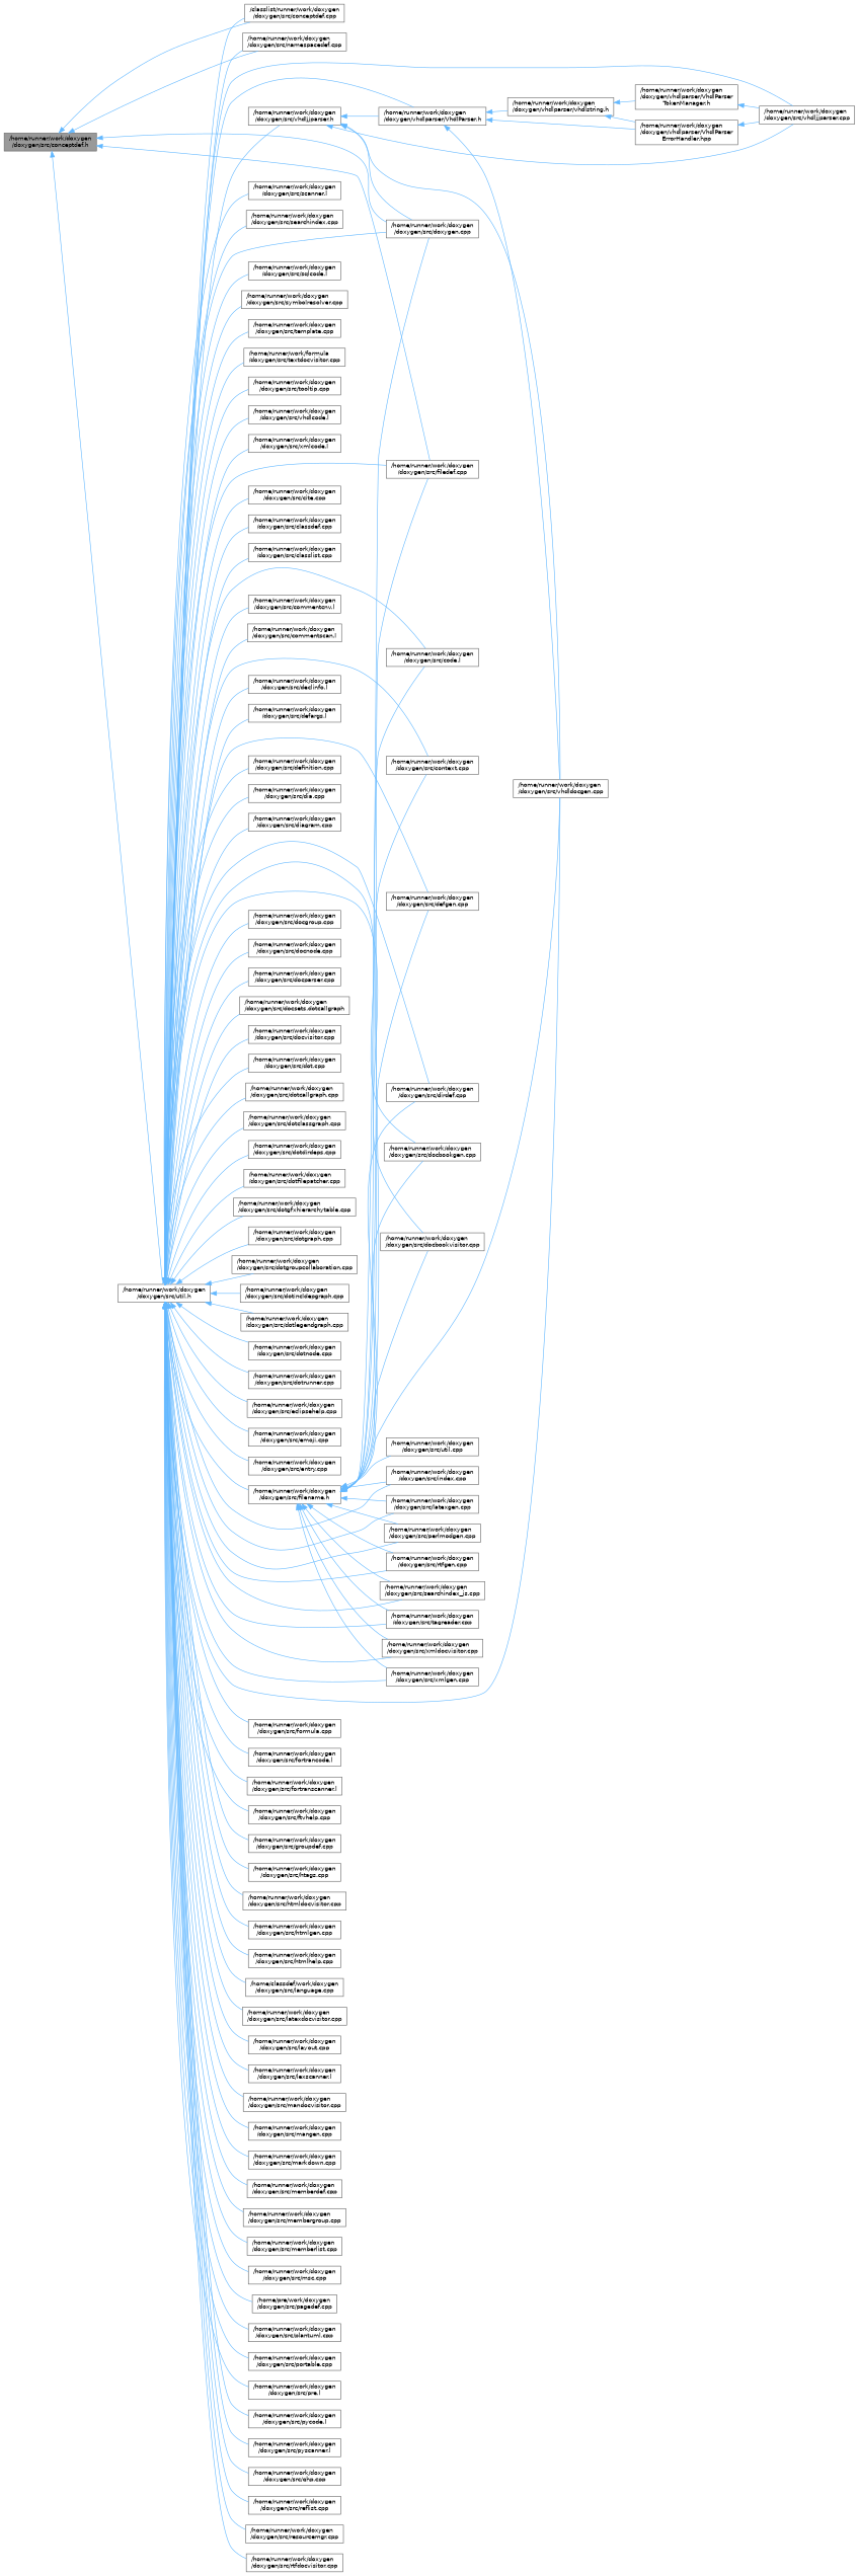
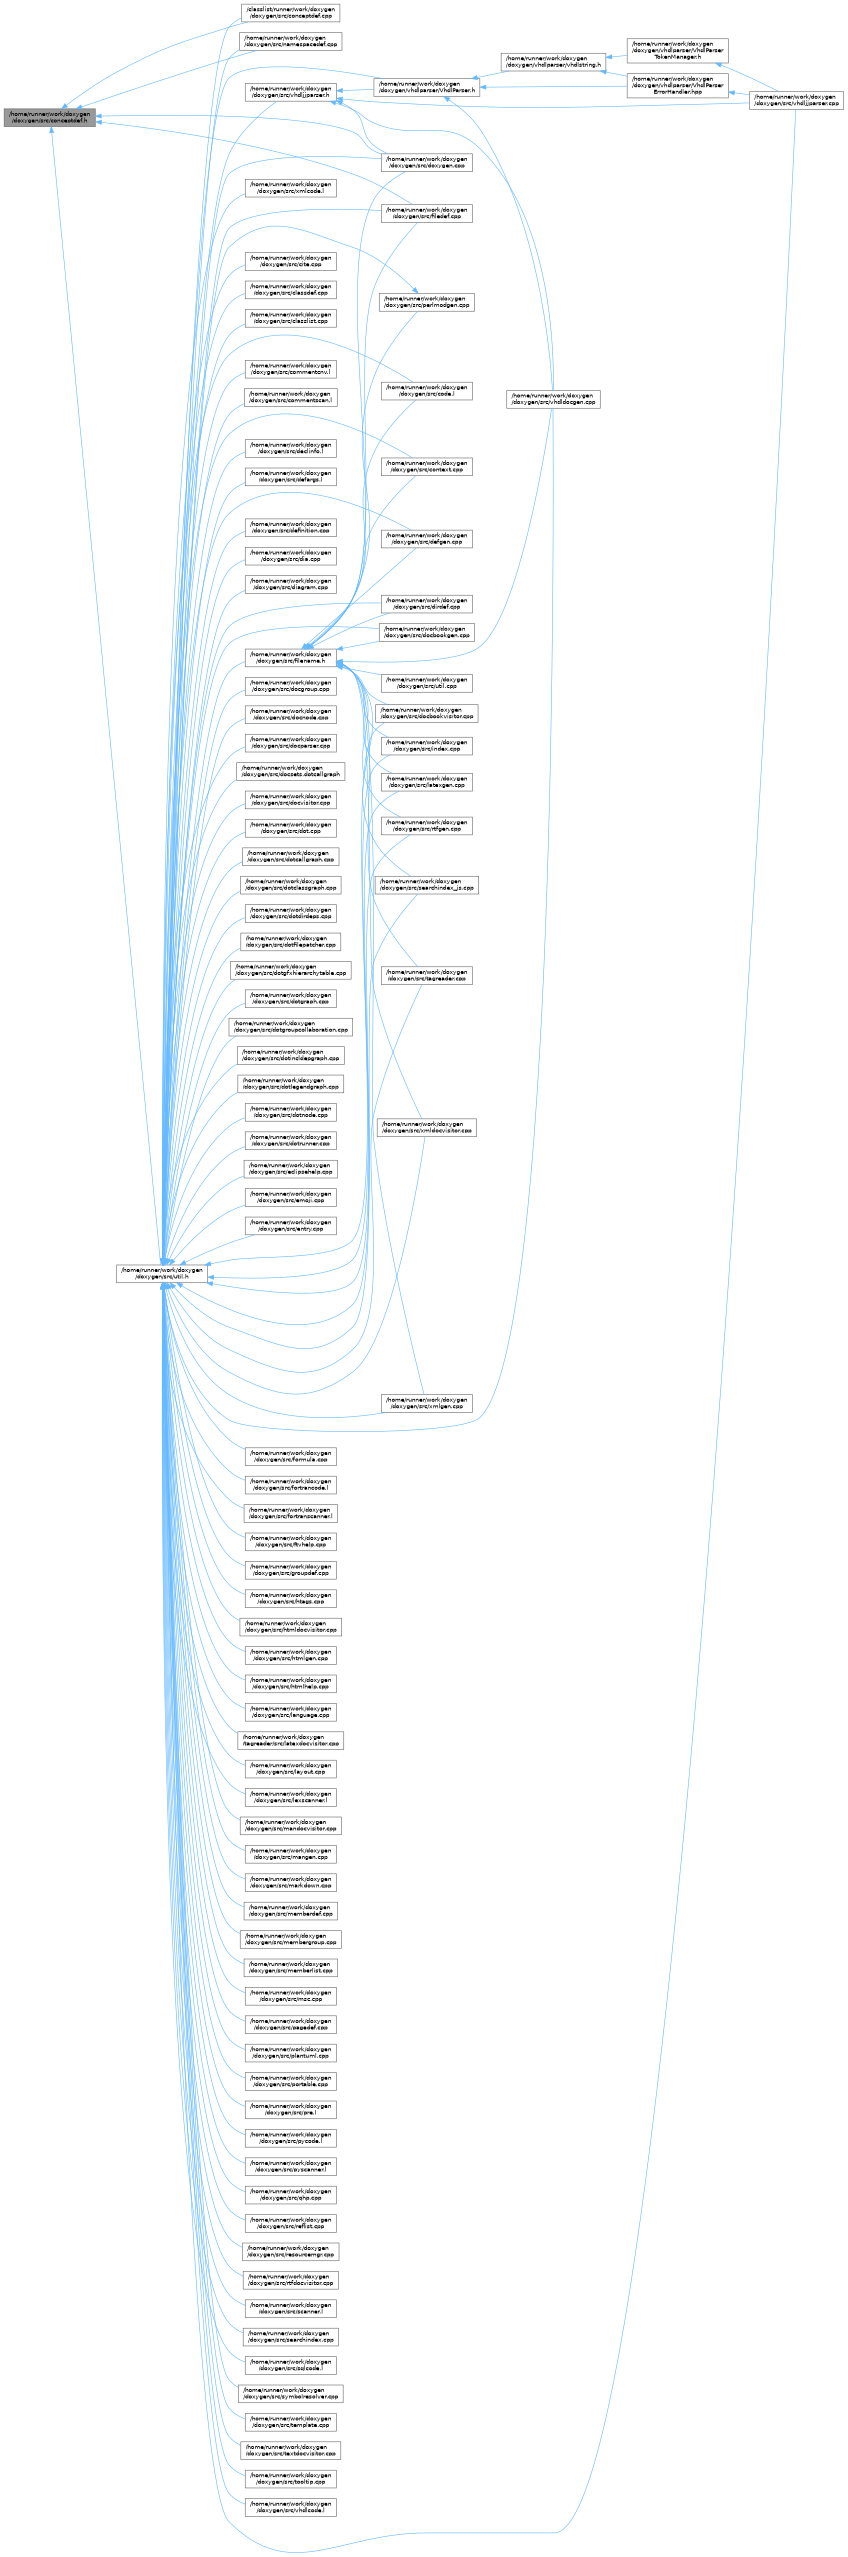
  digraph {
    rankdir=LR
    node [color=grey40 fillcolor=white fontname=Helvetica fontsize=10 shape=box style=filled]
    edge [color=steelblue1 dir=back fontname=Helvetica fontsize=10 labelfontname=Helvetica labelfontsize=10 style=solid]
    n1 [color=gray40 fillcolor=grey60 fontcolor=black height=0.2 label="/home/runner/work/doxygen\l/doxygen/src/conceptdef.h" width=0.4]
    n2 [height=0.2 label="/classlist/runner/work/doxygen\l/doxygen/src/conceptdef.cpp" width=0.4]
    n3 [height=0.2 label="/home/runner/work/doxygen\l/doxygen/src/doxygen.cpp" width=0.4]
    n4 [height=0.2 label="/home/runner/work/doxygen\l/doxygen/src/filedef.cpp" width=0.4]
    n5 [height=0.2 label="/home/runner/work/doxygen\l/doxygen/src/namespacedef.cpp" width=0.4]
    n6 [height=0.2 label="/home/runner/work/doxygen\l/doxygen/src/util.h" width=0.4]
    n7 [height=0.2 label="/home/runner/work/doxygen\l/doxygen/src/cite.cpp" width=0.4]
    n8 [height=0.2 label="/home/runner/work/doxygen\l/doxygen/src/classdef.cpp" width=0.4]
    n9 [height=0.2 label="/home/runner/work/doxygen\l/doxygen/src/classlist.cpp" width=0.4]
    n10 [height=0.2 label="/home/runner/work/doxygen\l/doxygen/src/code.l" width=0.4]
    n11 [height=0.2 label="/home/runner/work/doxygen\l/doxygen/src/commentcnv.l" width=0.4]
    n12 [height=0.2 label="/home/runner/work/doxygen\l/doxygen/src/commentscan.l" width=0.4]
    n13 [height=0.2 label="/home/runner/work/doxygen\l/doxygen/src/context.cpp" width=0.4]
    n14 [height=0.2 label="/home/runner/work/doxygen\l/doxygen/src/declinfo.l" width=0.4]
    n15 [height=0.2 label="/home/runner/work/doxygen\l/doxygen/src/defargs.l" width=0.4]
    n16 [height=0.2 label="/home/runner/work/doxygen\l/doxygen/src/defgen.cpp" width=0.4]
    n17 [height=0.2 label="/home/runner/work/doxygen\l/doxygen/src/definition.cpp" width=0.4]
    n18 [height=0.2 label="/home/runner/work/doxygen\l/doxygen/src/dia.cpp" width=0.4]
    n19 [height=0.2 label="/home/runner/work/doxygen\l/doxygen/src/diagram.cpp" width=0.4]
    n20 [height=0.2 label="/home/runner/work/doxygen\l/doxygen/src/dirdef.cpp" width=0.4]
    n21 [height=0.2 label="/home/runner/work/doxygen\l/doxygen/src/docbookgen.cpp" width=0.4]
    n22 [height=0.2 label="/home/runner/work/doxygen\l/doxygen/src/docbookvisitor.cpp" width=0.4]
    n23 [height=0.2 label="/home/runner/work/doxygen\l/doxygen/src/docgroup.cpp" width=0.4]
    n24 [height=0.2 label="/home/runner/work/doxygen\l/doxygen/src/docnode.cpp" width=0.4]
    n25 [height=0.2 label="/home/runner/work/doxygen\l/doxygen/src/docparser.cpp" width=0.4]
    n26 [height=0.2 label="/home/runner/work/doxygen\l/doxygen/src/docsets.dotcallgraph" width=0.4]
    n27 [height=0.2 label="/home/runner/work/doxygen\l/doxygen/src/docvisitor.cpp" width=0.4]
    n28 [height=0.2 label="/home/runner/work/doxygen\l/doxygen/src/dot.cpp" width=0.4]
    n29 [height=0.2 label="/home/runner/work/doxygen\l/doxygen/src/dotcallgraph.cpp" width=0.4]
    n30 [height=0.2 label="/home/runner/work/doxygen\l/doxygen/src/dotclassgraph.cpp" width=0.4]
    n31 [height=0.2 label="/home/runner/work/doxygen\l/doxygen/src/dotdirdeps.cpp" width=0.4]
    n32 [height=0.2 label="/home/runner/work/doxygen\l/doxygen/src/dotfilepatcher.cpp" width=0.4]
    n33 [height=0.2 label="/home/runner/work/doxygen\l/doxygen/src/dotgfxhierarchytable.cpp" width=0.4]
    n34 [height=0.2 label="/home/runner/work/doxygen\l/doxygen/src/dotgraph.cpp" width=0.4]
    n35 [height=0.2 label="/home/runner/work/doxygen\l/doxygen/src/dotgroupcollaboration.cpp" width=0.4]
    n36 [height=0.2 label="/home/runner/work/doxygen\l/doxygen/src/dotincldepgraph.cpp" width=0.4]
    n37 [height=0.2 label="/home/runner/work/doxygen\l/doxygen/src/dotlegendgraph.cpp" width=0.4]
    n38 [height=0.2 label="/home/runner/work/doxygen\l/doxygen/src/dotnode.cpp" width=0.4]
    n39 [height=0.2 label="/home/runner/work/doxygen\l/doxygen/src/dotrunner.cpp" width=0.4]
    n40 [height=0.2 label="/home/runner/work/doxygen\l/doxygen/src/eclipsehelp.cpp" width=0.4]
    n41 [height=0.2 label="/home/runner/work/doxygen\l/doxygen/src/emoji.cpp" width=0.4]
    n42 [height=0.2 label="/home/runner/work/doxygen\l/doxygen/src/entry.cpp" width=0.4]
    n43 [height=0.2 label="/home/runner/work/doxygen\l/doxygen/src/filename.h" width=0.4]
    n44 [height=0.2 label="/home/runner/work/doxygen\l/doxygen/src/index.cpp" width=0.4]
    n45 [height=0.2 label="/home/runner/work/doxygen\l/doxygen/src/latexgen.cpp" width=0.4]
    n46 [height=0.2 label="/home/runner/work/doxygen\l/doxygen/src/perlmodgen.cpp" width=0.4]
    n47 [height=0.2 label="/home/runner/work/doxygen\l/doxygen/src/rtfgen.cpp" width=0.4]
    n48 [height=0.2 label="/home/runner/work/doxygen\l/doxygen/src/searchindex_js.cpp" width=0.4]
    n49 [height=0.2 label="/home/runner/work/doxygen\l/doxygen/src/tagreader.cpp" width=0.4]
    n50 [height=0.2 label="/home/runner/work/doxygen\l/doxygen/src/vhdldocgen.cpp" width=0.4]
    n51 [height=0.2 label="/home/runner/work/doxygen\l/doxygen/src/xmldocvisitor.cpp" width=0.4]
    n52 [height=0.2 label="/home/runner/work/doxygen\l/doxygen/src/xmlgen.cpp" width=0.4]
    n53 [height=0.2 label="/home/runner/work/doxygen\l/doxygen/src/formula.cpp" width=0.4]
    n54 [height=0.2 label="/home/runner/work/doxygen\l/doxygen/src/fortrancode.l" width=0.4]
    n55 [height=0.2 label="/home/runner/work/doxygen\l/doxygen/src/fortranscanner.l" width=0.4]
    n56 [height=0.2 label="/home/runner/work/doxygen\l/doxygen/src/ftvhelp.cpp" width=0.4]
    n57 [height=0.2 label="/home/runner/work/doxygen\l/doxygen/src/groupdef.cpp" width=0.4]
    n58 [height=0.2 label="/home/runner/work/doxygen\l/doxygen/src/htags.cpp" width=0.4]
    n59 [height=0.2 label="/home/runner/work/doxygen\l/doxygen/src/htmldocvisitor.cpp" width=0.4]
    n60 [height=0.2 label="/home/runner/work/doxygen\l/doxygen/src/htmlgen.cpp" width=0.4]
    n61 [height=0.2 label="/home/runner/work/doxygen\l/doxygen/src/htmlhelp.cpp" width=0.4]
-   n62 [height=0.2 label="/home/classdef/work/doxygen\l/doxygen/src/language.cpp" width=0.4]
-   n63 [height=0.2 label="/home/runner/work/doxygen\l/doxygen/src/latexdocvisitor.cpp" width=0.4]
+   n62 [height=0.2 label="/home/runner/work/doxygen\l/doxygen/src/language.cpp" width=0.4]
+   n63 [height=0.2 label="/home/runner/work/doxygen\l/tagreader/src/latexdocvisitor.cpp" width=0.4]
    n64 [height=0.2 label="/home/runner/work/doxygen\l/doxygen/src/layout.cpp" width=0.4]
    n65 [height=0.2 label="/home/runner/work/doxygen\l/doxygen/src/lexscanner.l" width=0.4]
    n66 [height=0.2 label="/home/runner/work/doxygen\l/doxygen/src/mandocvisitor.cpp" width=0.4]
    n67 [height=0.2 label="/home/runner/work/doxygen\l/doxygen/src/mangen.cpp" width=0.4]
    n68 [height=0.2 label="/home/runner/work/doxygen\l/doxygen/src/markdown.cpp" width=0.4]
    n69 [height=0.2 label="/home/runner/work/doxygen\l/doxygen/src/memberdef.cpp" width=0.4]
    n70 [height=0.2 label="/home/runner/work/doxygen\l/doxygen/src/membergroup.cpp" width=0.4]
    n71 [height=0.2 label="/home/runner/work/doxygen\l/doxygen/src/memberlist.cpp" width=0.4]
    n72 [height=0.2 label="/home/runner/work/doxygen\l/doxygen/src/msc.cpp" width=0.4]
-   n73 [height=0.2 label="/home/pre/work/doxygen\l/doxygen/src/pagedef.cpp" width=0.4]
+   n73 [height=0.2 label="/home/runner/work/doxygen\l/doxygen/src/pagedef.cpp" width=0.4]
    n74 [height=0.2 label="/home/runner/work/doxygen\l/doxygen/src/plantuml.cpp" width=0.4]
    n75 [height=0.2 label="/home/runner/work/doxygen\l/doxygen/src/portable.cpp" width=0.4]
    n76 [height=0.2 label="/home/runner/work/doxygen\l/doxygen/src/pre.l" width=0.4]
    n77 [height=0.2 label="/home/runner/work/doxygen\l/doxygen/src/pycode.l" width=0.4]
    n78 [height=0.2 label="/home/runner/work/doxygen\l/doxygen/src/pyscanner.l" width=0.4]
    n79 [height=0.2 label="/home/runner/work/doxygen\l/doxygen/src/qhp.cpp" width=0.4]
    n80 [height=0.2 label="/home/runner/work/doxygen\l/doxygen/src/reflist.cpp" width=0.4]
    n81 [height=0.2 label="/home/runner/work/doxygen\l/doxygen/src/resourcemgr.cpp" width=0.4]
    n82 [height=0.2 label="/home/runner/work/doxygen\l/doxygen/src/rtfdocvisitor.cpp" width=0.4]
    n83 [height=0.2 label="/home/runner/work/doxygen\l/doxygen/src/scanner.l" width=0.4]
    n84 [height=0.2 label="/home/runner/work/doxygen\l/doxygen/src/searchindex.cpp" width=0.4]
    n85 [height=0.2 label="/home/runner/work/doxygen\l/doxygen/src/sqlcode.l" width=0.4]
    n86 [height=0.2 label="/home/runner/work/doxygen\l/doxygen/src/symbolresolver.cpp" width=0.4]
    n87 [height=0.2 label="/home/runner/work/doxygen\l/doxygen/src/template.cpp" width=0.4]
-   n88 [height=0.2 label="/home/runner/work/formula\l/doxygen/src/textdocvisitor.cpp" width=0.4]
+   n88 [height=0.2 label="/home/runner/work/doxygen\l/doxygen/src/textdocvisitor.cpp" width=0.4]
    n89 [height=0.2 label="/home/runner/work/doxygen\l/doxygen/src/tooltip.cpp" width=0.4]
    n90 [height=0.2 label="/home/runner/work/doxygen\l/doxygen/src/vhdlcode.l" width=0.4]
    n91 [height=0.2 label="/home/runner/work/doxygen\l/doxygen/src/vhdljjparser.cpp" width=0.4]
    n92 [height=0.2 label="/home/runner/work/doxygen\l/doxygen/src/vhdljjparser.h" width=0.4]
    n93 [height=0.2 label="/home/runner/work/doxygen\l/doxygen/src/xmlcode.l" width=0.4]
    n94 [height=0.2 label="/home/runner/work/doxygen\l/doxygen/vhdlparser/VhdlParser.h" width=0.4]
    n95 [height=0.2 label="/home/runner/work/doxygen\l/doxygen/src/util.cpp" width=0.4]
    n96 [height=0.2 label="/home/runner/work/doxygen\l/doxygen/vhdlparser/VhdlParser\lErrorHandler.hpp" width=0.4]
    n97 [height=0.2 label="/home/runner/work/doxygen\l/doxygen/vhdlparser/vhdlstring.h" width=0.4]
    n98 [height=0.2 label="/home/runner/work/doxygen\l/doxygen/vhdlparser/VhdlParser\lTokenManager.h" width=0.4]
    n1 -> n2
    n1 -> n3
    n1 -> n4
    n1 -> n5
    n1 -> n6
    n6 -> n2
    n6 -> n3
    n6 -> n4
    n6 -> n5
    n6 -> n7
    n6 -> n8
    n6 -> n9
    n6 -> n10
    n6 -> n11
    n6 -> n12
    n6 -> n13
    n6 -> n14
    n6 -> n15
    n6 -> n16
    n6 -> n17
    n6 -> n18
    n6 -> n19
    n6 -> n20
    n6 -> n21
    n6 -> n22
    n6 -> n23
    n6 -> n24
    n6 -> n25
    n6 -> n26
    n6 -> n27
    n6 -> n28
    n6 -> n29
    n6 -> n30
    n6 -> n31
    n6 -> n32
    n6 -> n33
    n6 -> n34
    n6 -> n35
    n6 -> n36
    n6 -> n37
    n6 -> n38
    n6 -> n39
    n6 -> n40
    n6 -> n41
    n6 -> n42
    n6 -> n43
    n6 -> n44
    n6 -> n45
-   n6 -> n46
+   n46 -> n6
    n6 -> n47
    n6 -> n48
    n6 -> n49
    n6 -> n50
    n6 -> n51
    n6 -> n52
    n6 -> n53
    n6 -> n54
    n6 -> n55
    n6 -> n56
    n6 -> n57
    n6 -> n58
    n6 -> n59
    n6 -> n60
    n6 -> n61
    n6 -> n62
    n6 -> n63
    n6 -> n64
    n6 -> n65
    n6 -> n66
    n6 -> n67
    n6 -> n68
    n6 -> n69
    n6 -> n70
    n6 -> n71
    n6 -> n72
    n6 -> n73
    n6 -> n74
    n6 -> n75
    n6 -> n76
    n6 -> n77
    n6 -> n78
    n6 -> n79
    n6 -> n80
    n6 -> n81
    n6 -> n82
    n6 -> n83
    n6 -> n84
    n6 -> n85
    n6 -> n86
    n6 -> n87
    n6 -> n88
    n6 -> n89
    n6 -> n90
    n6 -> n91
    n6 -> n92
    n6 -> n93
    n6 -> n94
    n43 -> n3
    n43 -> n4
    n43 -> n10
    n43 -> n13
    n43 -> n16
    n43 -> n20
    n43 -> n21
    n43 -> n22
    n43 -> n44
    n43 -> n45
    n43 -> n46
    n43 -> n47
    n43 -> n48
    n43 -> n49
    n43 -> n50
    n43 -> n51
    n43 -> n52
    n43 -> n95
    n92 -> n3
    n92 -> n50
    n92 -> n91
    n92 -> n94
    n94 -> n50
    n94 -> n96
    n94 -> n97
    n96 -> n91
    n97 -> n96
    n97 -> n98
    n98 -> n91
  }
